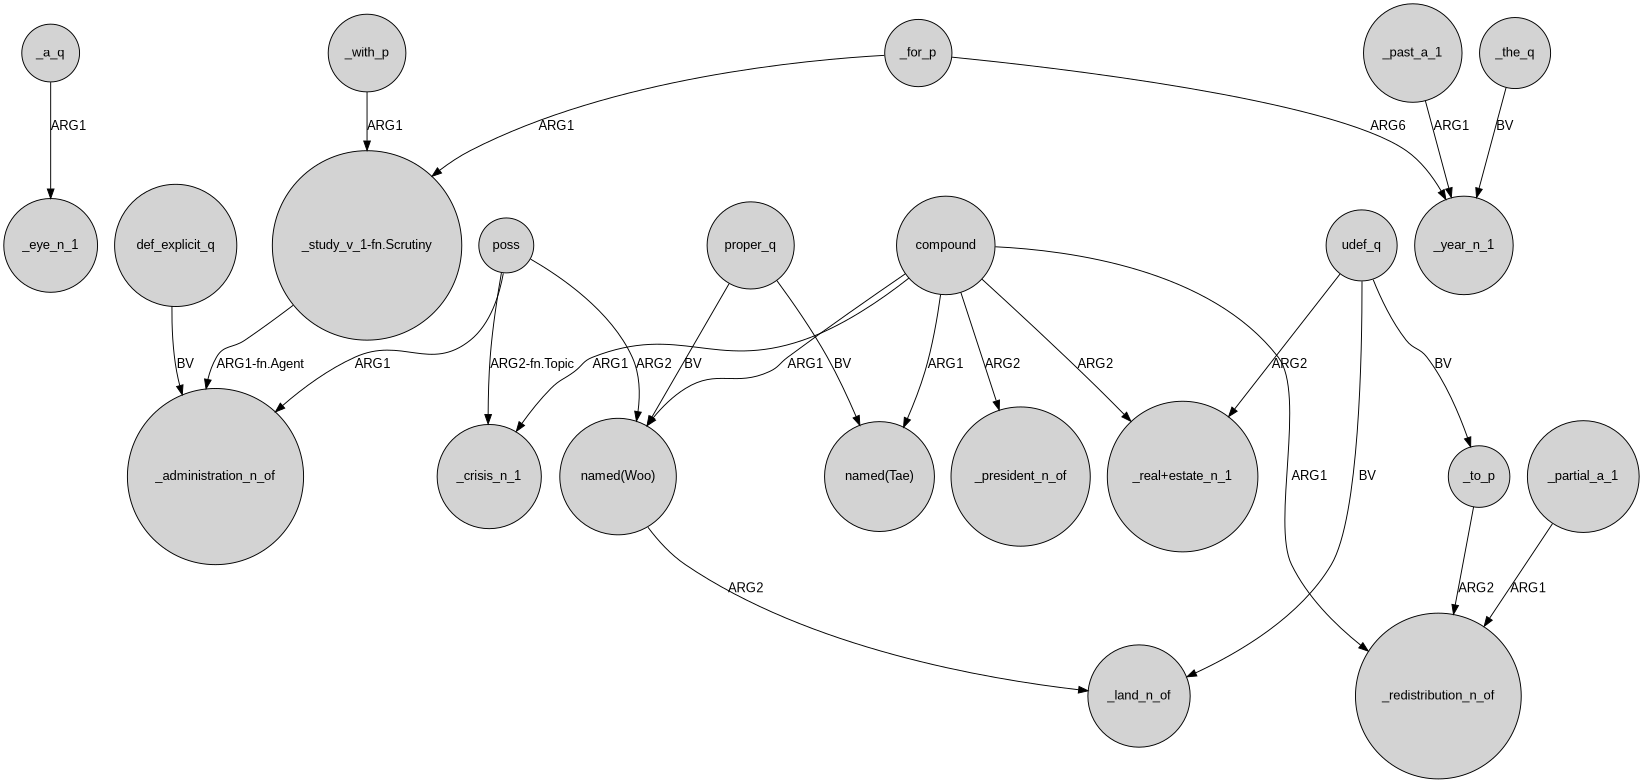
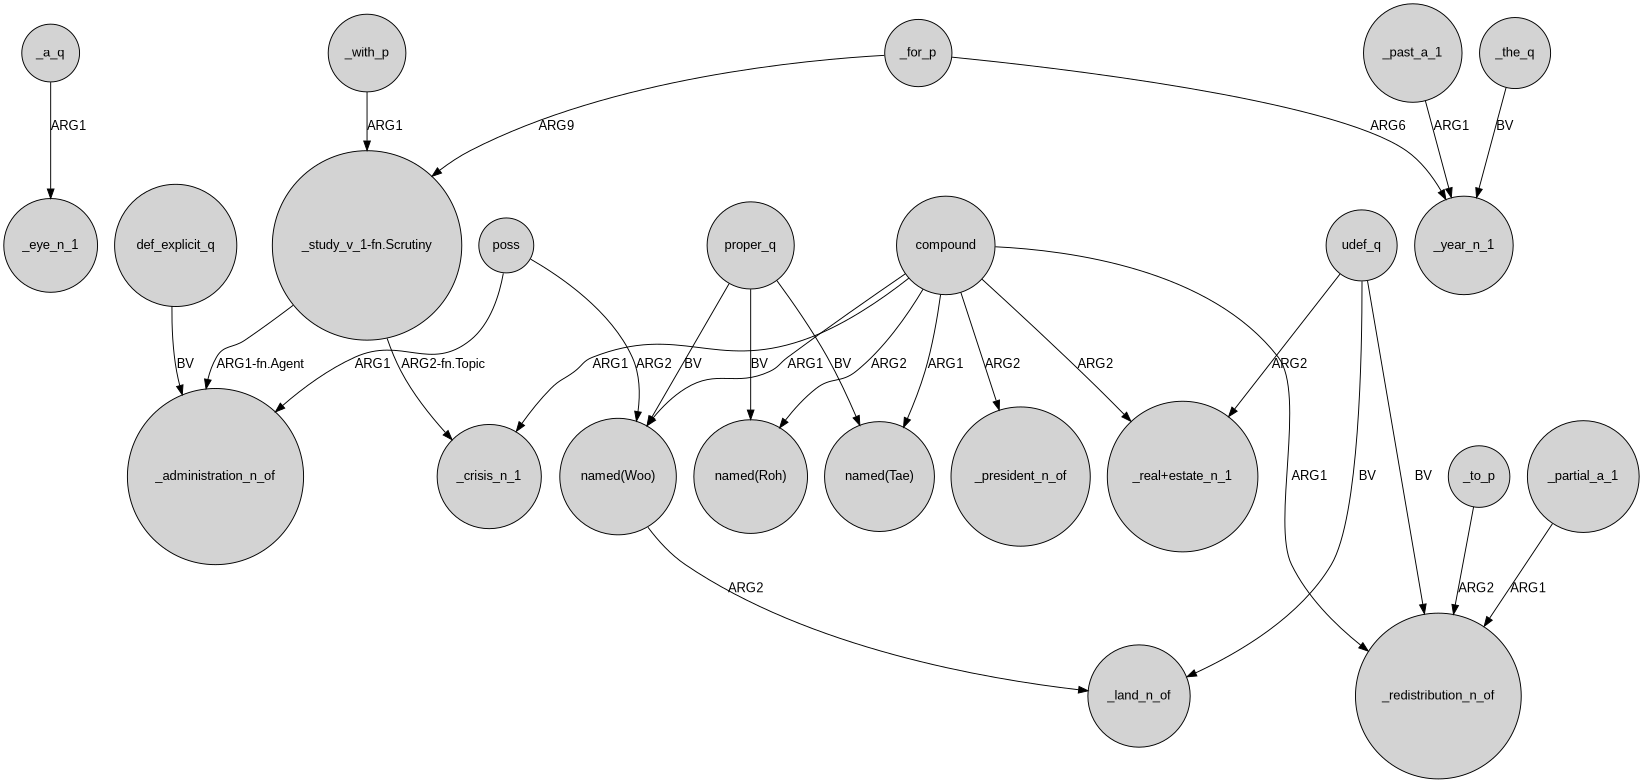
  digraph {
    fontname="Liberation Sans"
    node [fontname="Liberation Sans" shape=circle style=filled]
    edge [fontname="Liberation Sans"]
    _a_q
    _eye_n_1
    "_study_v_1-fn.Scrutiny"
    _administration_n_of
    _crisis_n_1
    proper_q
    "named(Tae)"
    "named(Woo)"
+   "named(Roh)"
    _land_n_of
    _to_p
    _redistribution_n_of
    compound
    _president_n_of
    "_real+estate_n_1"
    poss
    _for_p
    _year_n_1
    _the_q
    _partial_a_1
    udef_q
    def_explicit_q
    _past_a_1
    _with_p
    _a_q -> _eye_n_1 [label=ARG1]
    "_study_v_1-fn.Scrutiny" -> _administration_n_of [label="ARG1-fn.Agent"]
-   poss -> _crisis_n_1 [label="ARG2-fn.Topic"]
+   "_study_v_1-fn.Scrutiny" -> _crisis_n_1 [label="ARG2-fn.Topic"]
    proper_q -> "named(Tae)" [label=BV]
    proper_q -> "named(Woo)" [label=BV]
+   proper_q -> "named(Roh)" [label=BV]
    "named(Woo)" -> _land_n_of [label=ARG2]
    _to_p -> _redistribution_n_of [label=ARG2]
    compound -> _crisis_n_1 [label=ARG1]
    compound -> "named(Tae)" [label=ARG1]
    compound -> "named(Woo)" [label=ARG1]
+   compound -> "named(Roh)" [label=ARG2]
    compound -> _redistribution_n_of [label=ARG1]
    compound -> _president_n_of [label=ARG2]
    compound -> "_real+estate_n_1" [label=ARG2]
    poss -> _administration_n_of [label=ARG1]
    poss -> "named(Woo)" [label=ARG2]
-   _for_p -> "_study_v_1-fn.Scrutiny" [label=ARG1]
+   _for_p -> "_study_v_1-fn.Scrutiny" [label=ARG9]
    _for_p -> _year_n_1 [label=ARG6]
    _the_q -> _year_n_1 [label=BV]
    _partial_a_1 -> _redistribution_n_of [label=ARG1]
    udef_q -> _land_n_of [label=BV]
-   udef_q -> _to_p [label=BV]
+   udef_q -> _redistribution_n_of [label=BV]
    udef_q -> "_real+estate_n_1" [label=ARG2]
    def_explicit_q -> _administration_n_of [label=BV]
    _past_a_1 -> _year_n_1 [label=ARG1]
    _with_p -> "_study_v_1-fn.Scrutiny" [label=ARG1]
  }
